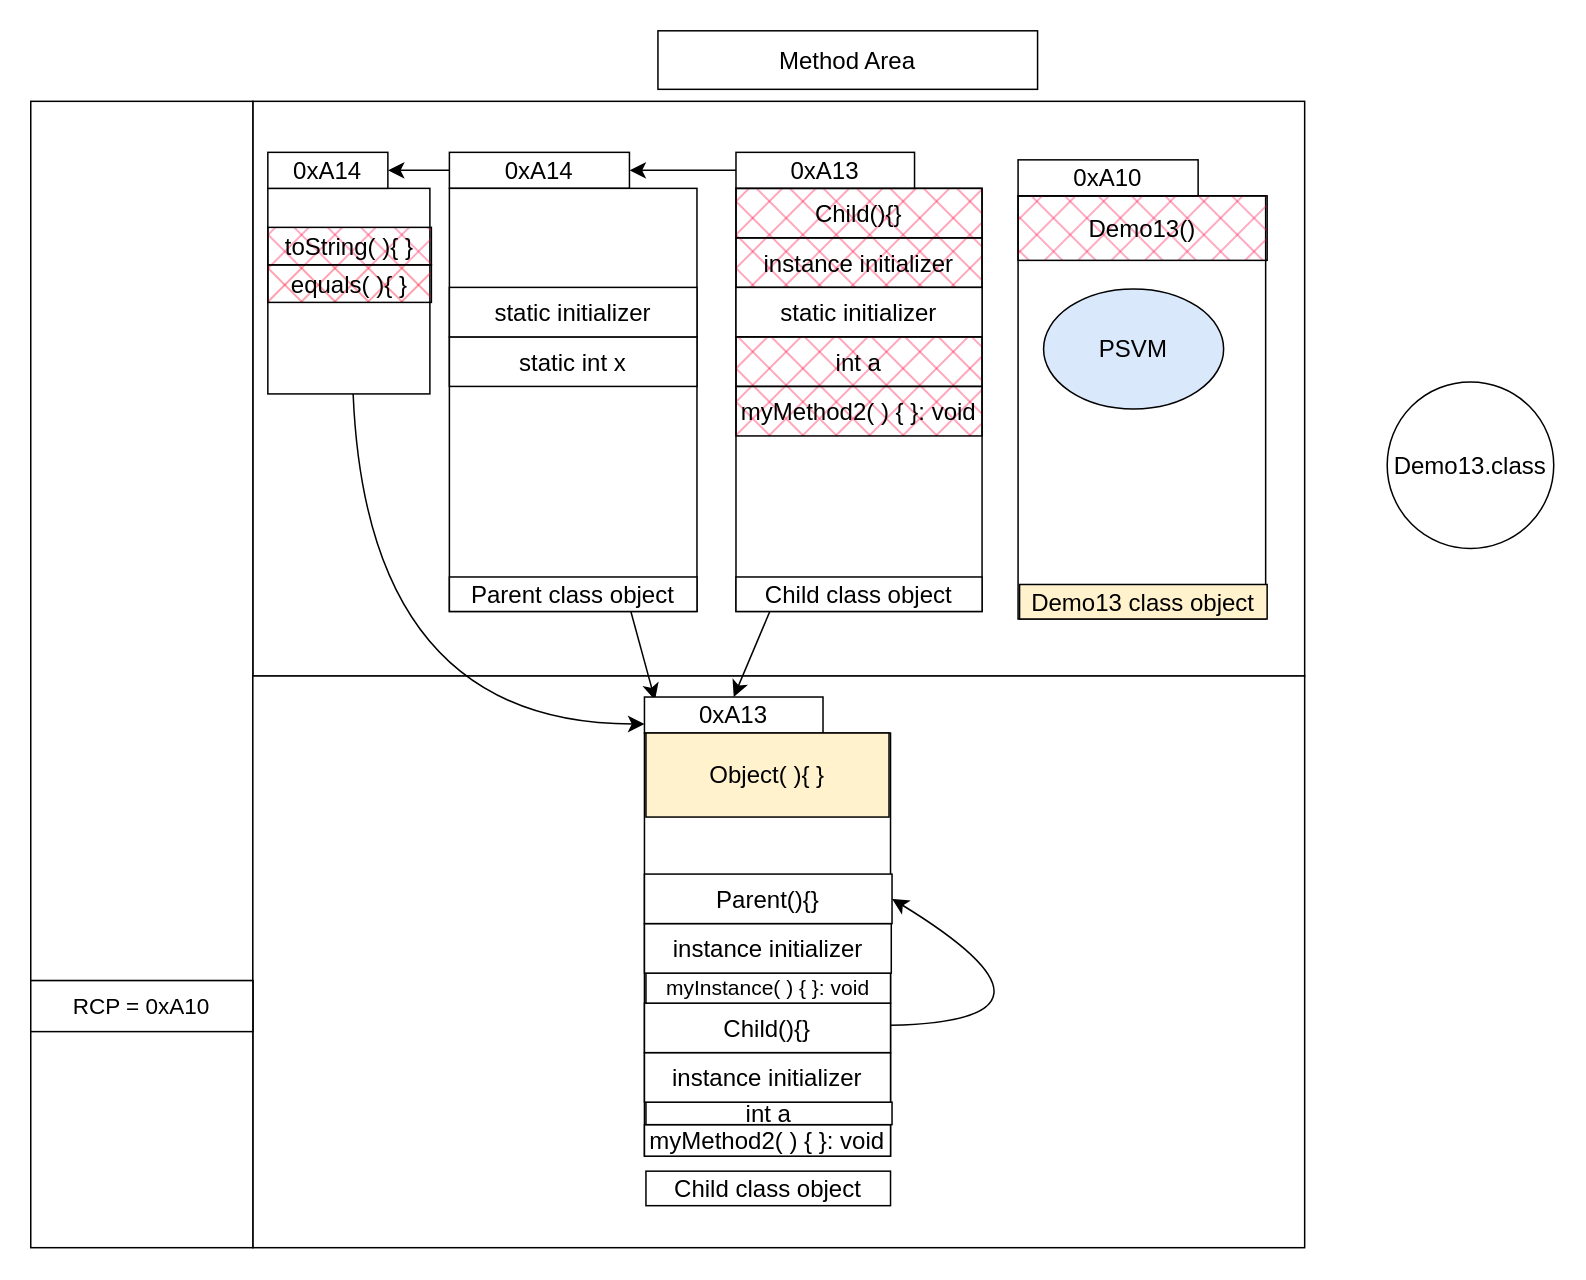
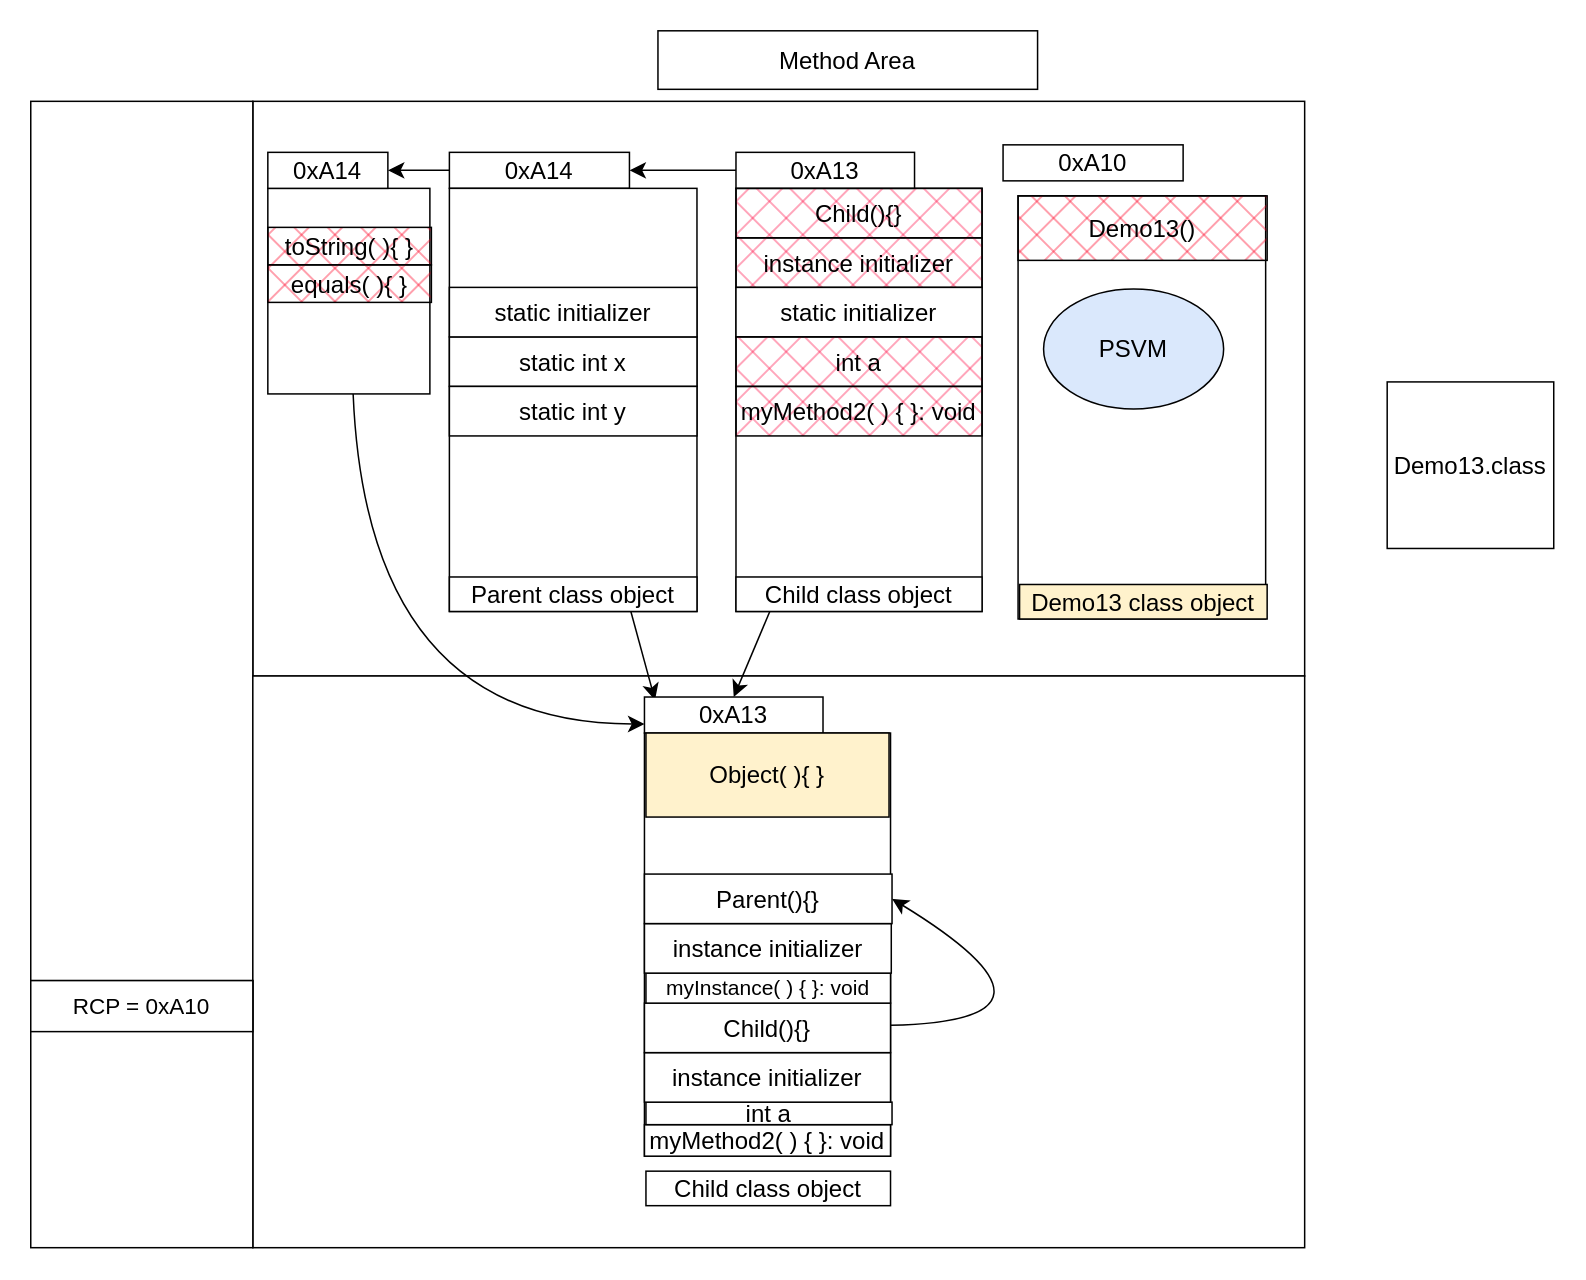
  <mxCell id="0" />
  <mxCell id="1" parent="0" />
  <mxCell id="2" value="" style="rounded=0;whiteSpace=wrap;html=1;fontSize=16;strokeWidth=6;" parent="1" vertex="1"><mxGeometry x="428" y="544" width="166" height="123" as="geometry" /></mxCell>
  <mxCell id="3" value="" style="rounded=0;whiteSpace=wrap;html=1;fontSize=16;" parent="1" vertex="1"><mxGeometry x="168" y="67" width="701" height="383" as="geometry" /></mxCell>
  <mxCell id="4" value="" style="rounded=0;whiteSpace=wrap;html=1;fontSize=16;" parent="1" vertex="1"><mxGeometry x="20" y="67" width="148" height="699" as="geometry" /></mxCell>
  <mxCell id="5" value="" style="rounded=0;whiteSpace=wrap;html=1;fontSize=16;" parent="1" vertex="1"><mxGeometry x="168" y="450" width="701" height="381" as="geometry" /></mxCell>
  <mxCell id="6" value="Method Area" style="rounded=0;whiteSpace=wrap;html=1;fontSize=16;" parent="1" vertex="1"><mxGeometry x="438" y="20" width="253" height="39" as="geometry" /></mxCell>
  <mxCell id="7" value="" style="rounded=0;whiteSpace=wrap;html=1;fontSize=16;" parent="1" vertex="1"><mxGeometry x="678" y="130" width="165" height="282" as="geometry" /></mxCell>
- <mxCell id="8" value="0xA10" style="rounded=0;whiteSpace=wrap;html=1;fontSize=16;" parent="1" vertex="1"><mxGeometry x="678" y="106" width="120" height="24" as="geometry" /></mxCell>
- <mxCell id="9" value="Demo13()" style="rounded=0;whiteSpace=wrap;html=1;fontSize=16;fillStyle=cross-hatch;fillColor=#FF1F5A;" parent="1" vertex="1"><mxGeometry x="678" y="130" width="166" height="43" as="geometry" /></mxCell>
+ <mxCell id="8" value="0xA10" style="rounded=0;whiteSpace=wrap;html=1;fontSize=16;" parent="1" vertex="1"><mxGeometry x="668" y="96" width="120" height="24" as="geometry" /></mxCell>
+ <mxCell id="9" value="Demo13()" style="rounded=0;whiteSpace=wrap;html=1;fontSize=16;fillStyle=cross-hatch;fillColor=#ff0526;" parent="1" vertex="1"><mxGeometry x="678" y="130" width="166" height="43" as="geometry" /></mxCell>
  <mxCell id="10" value="PSVM" style="ellipse;whiteSpace=wrap;html=1;fontSize=16;fillColor=#dae8fc;" parent="1" vertex="1"><mxGeometry x="695" y="192" width="120" height="80" as="geometry" /></mxCell>
  <mxCell id="11" value="" style="rounded=0;whiteSpace=wrap;html=1;fontSize=16;" parent="1" vertex="1"><mxGeometry x="20" y="653" width="148" height="178" as="geometry" /></mxCell>
  <mxCell id="12" value="RCP = 0xA10" style="rounded=0;whiteSpace=wrap;html=1;fontSize=15;" parent="1" vertex="1"><mxGeometry x="20" y="653" width="148" height="34" as="geometry" /></mxCell>
- <mxCell id="13" value="Demo13.class" style="ellipse;whiteSpace=wrap;html=1;aspect=fixed;fontSize=16;" parent="1" vertex="1"><mxGeometry x="924" y="254" width="111" height="111" as="geometry" /></mxCell>
+ <mxCell id="13" value="Demo13.class" style="whiteSpace=wrap;html=1;aspect=fixed;fontSize=16;" parent="1" vertex="1"><mxGeometry x="924" y="254" width="111" height="111" as="geometry" /></mxCell>
  <mxCell id="14" style="edgeStyle=none;curved=1;rounded=0;orthogonalLoop=1;jettySize=auto;html=1;entryX=0.5;entryY=0;entryDx=0;entryDy=0;fontSize=12;startSize=8;endSize=8;" parent="1" source="15" target="45" edge="1"><mxGeometry relative="1" as="geometry" /></mxCell>
  <mxCell id="15" value="" style="rounded=0;whiteSpace=wrap;html=1;fontSize=16;" parent="1" vertex="1"><mxGeometry x="490" y="125" width="164" height="282" as="geometry" /></mxCell>
  <mxCell id="16" style="edgeStyle=none;curved=1;rounded=0;orthogonalLoop=1;jettySize=auto;html=1;entryX=1;entryY=0.5;entryDx=0;entryDy=0;fontSize=12;startSize=8;endSize=8;" parent="1" source="17" target="26" edge="1"><mxGeometry relative="1" as="geometry" /></mxCell>
  <mxCell id="17" value="0xA13" style="rounded=0;whiteSpace=wrap;html=1;fontSize=16;" parent="1" vertex="1"><mxGeometry x="490" y="101" width="119" height="24" as="geometry" /></mxCell>
  <mxCell id="18" value="Demo13 class object" style="rounded=0;whiteSpace=wrap;html=1;fontSize=16;fillColor=#fff2cc;" parent="1" vertex="1"><mxGeometry x="679" y="389" width="165" height="23" as="geometry" /></mxCell>
  <mxCell id="19" value="Child class object" style="rounded=0;whiteSpace=wrap;html=1;fontSize=16;" parent="1" vertex="1"><mxGeometry x="490" y="384" width="164" height="23" as="geometry" /></mxCell>
  <mxCell id="20" value="Child(){}" style="rounded=0;whiteSpace=wrap;html=1;fontSize=16;fillStyle=cross-hatch;fillColor=#FF144B;" parent="1" vertex="1"><mxGeometry x="490" y="125" width="164" height="33" as="geometry" /></mxCell>
  <mxCell id="21" value="instance initializer" style="rounded=0;whiteSpace=wrap;html=1;fontSize=16;fillStyle=cross-hatch;fillColor=#FF144B;" parent="1" vertex="1"><mxGeometry x="490" y="158" width="164" height="33" as="geometry" /></mxCell>
  <mxCell id="22" value="static initializer" style="rounded=0;whiteSpace=wrap;html=1;fontSize=16;" parent="1" vertex="1"><mxGeometry x="490" y="191" width="164" height="33" as="geometry" /></mxCell>
  <mxCell id="23" value="int a" style="rounded=0;whiteSpace=wrap;html=1;fontSize=16;fillStyle=cross-hatch;fillColor=#FF144B;" parent="1" vertex="1"><mxGeometry x="490" y="224" width="164" height="33" as="geometry" /></mxCell>
  <mxCell id="24" value="myMethod2( ) { }: void" style="rounded=0;whiteSpace=wrap;html=1;fontSize=16;fillStyle=cross-hatch;fillColor=#FF144B;" parent="1" vertex="1"><mxGeometry x="490" y="257" width="164" height="33" as="geometry" /></mxCell>
  <mxCell id="25" style="edgeStyle=none;curved=1;rounded=0;orthogonalLoop=1;jettySize=auto;html=1;entryX=1;entryY=0.5;entryDx=0;entryDy=0;fontSize=12;startSize=8;endSize=8;" parent="1" source="26" target="35" edge="1"><mxGeometry relative="1" as="geometry" /></mxCell>
  <mxCell id="26" value="0xA14" style="rounded=0;whiteSpace=wrap;html=1;fontSize=16;" parent="1" vertex="1"><mxGeometry x="299" y="101" width="120" height="24" as="geometry" /></mxCell>
  <mxCell id="27" style="edgeStyle=none;curved=1;rounded=0;orthogonalLoop=1;jettySize=auto;html=1;entryX=0.059;entryY=0.083;entryDx=0;entryDy=0;fontSize=12;startSize=8;endSize=8;entryPerimeter=0;" parent="1" source="28" target="45" edge="1"><mxGeometry relative="1" as="geometry" /></mxCell>
  <mxCell id="28" value="" style="rounded=0;whiteSpace=wrap;html=1;fontSize=16;" parent="1" vertex="1"><mxGeometry x="299" y="125" width="165" height="282" as="geometry" /></mxCell>
  <mxCell id="29" value="static int x" style="rounded=0;whiteSpace=wrap;html=1;fontSize=16;" parent="1" vertex="1"><mxGeometry x="299" y="224" width="165" height="33" as="geometry" /></mxCell>
  <mxCell id="30" value="static initializer" style="rounded=0;whiteSpace=wrap;html=1;fontSize=16;" parent="1" vertex="1"><mxGeometry x="299" y="191" width="165" height="33" as="geometry" /></mxCell>
  <mxCell id="31" value="Parent class object" style="rounded=0;whiteSpace=wrap;html=1;fontSize=16;" parent="1" vertex="1"><mxGeometry x="299" y="384" width="165" height="23" as="geometry" /></mxCell>
+ <mxCell id="32" value="static int y" style="rounded=0;whiteSpace=wrap;html=1;fontSize=16;" parent="1" vertex="1"><mxGeometry x="299" y="257" width="165" height="33" as="geometry" /></mxCell>
  <mxCell id="33" style="edgeStyle=none;curved=1;rounded=0;orthogonalLoop=1;jettySize=auto;html=1;entryX=0;entryY=0.75;entryDx=0;entryDy=0;fontSize=12;startSize=8;endSize=8;" parent="1" source="34" target="45" edge="1"><mxGeometry relative="1" as="geometry"><Array as="points"><mxPoint x="244" y="482" /></Array></mxGeometry></mxCell>
  <mxCell id="34" value="" style="rounded=0;whiteSpace=wrap;html=1;fontSize=16;" parent="1" vertex="1"><mxGeometry x="178" y="125" width="108" height="137" as="geometry" /></mxCell>
  <mxCell id="35" value="0xA14" style="rounded=0;whiteSpace=wrap;html=1;fontSize=16;" parent="1" vertex="1"><mxGeometry x="178" y="101" width="80" height="24" as="geometry" /></mxCell>
- <mxCell id="36" value="toString( ){ }" style="rounded=0;whiteSpace=wrap;html=1;fontSize=16;fillStyle=cross-hatch;fillColor=#ff1f5a;" parent="1" vertex="1"><mxGeometry x="178" y="151" width="109" height="25" as="geometry" /></mxCell>
+ <mxCell id="36" value="toString( ){ }" style="rounded=0;whiteSpace=wrap;html=1;fontSize=16;fillStyle=cross-hatch;fillColor=#FF0526;" parent="1" vertex="1"><mxGeometry x="178" y="151" width="109" height="25" as="geometry" /></mxCell>
  <mxCell id="37" value="equals( ){ }" style="rounded=0;whiteSpace=wrap;html=1;fontSize=16;fillStyle=cross-hatch;fillColor=#FF0526;" parent="1" vertex="1"><mxGeometry x="178" y="176" width="109" height="25" as="geometry" /></mxCell>
  <mxCell id="38" value="" style="rounded=0;whiteSpace=wrap;html=1;fontSize=16;" parent="1" vertex="1"><mxGeometry x="429" y="488" width="164" height="282" as="geometry" /></mxCell>
  <mxCell id="39" value="myMethod2( ) { }: void" style="rounded=0;whiteSpace=wrap;html=1;fontSize=16;fillStyle=solid;fillColor=#FFFFFF;" parent="1" vertex="1"><mxGeometry x="429" y="749" width="164" height="21" as="geometry" /></mxCell>
  <mxCell id="40" value="int a" style="rounded=0;whiteSpace=wrap;html=1;fontSize=16;fillStyle=solid;fillColor=#FFFFFF;" parent="1" vertex="1"><mxGeometry x="430" y="734" width="164" height="15" as="geometry" /></mxCell>
  <mxCell id="41" value="instance initializer" style="rounded=0;whiteSpace=wrap;html=1;fontSize=16;fillStyle=solid;fillColor=#FFFFFF;" parent="1" vertex="1"><mxGeometry x="429" y="701" width="164" height="33" as="geometry" /></mxCell>
  <mxCell id="42" style="edgeStyle=none;curved=1;rounded=0;orthogonalLoop=1;jettySize=auto;html=1;entryX=1;entryY=0.5;entryDx=0;entryDy=0;fontSize=12;startSize=8;endSize=8;" parent="1" source="44" target="49" edge="1"><mxGeometry relative="1" as="geometry" /></mxCell>
  <mxCell id="43" style="edgeStyle=none;curved=1;rounded=0;orthogonalLoop=1;jettySize=auto;html=1;entryX=1;entryY=0.5;entryDx=0;entryDy=0;fontSize=12;startSize=8;endSize=8;" parent="1" source="44" target="49" edge="1"><mxGeometry relative="1" as="geometry"><Array as="points"><mxPoint x="727" y="680" /></Array></mxGeometry></mxCell>
  <mxCell id="44" value="Child(){}" style="rounded=0;whiteSpace=wrap;html=1;fontSize=16;fillStyle=solid;fillColor=#FFFFFF;" parent="1" vertex="1"><mxGeometry x="429" y="668" width="164" height="33" as="geometry" /></mxCell>
  <mxCell id="45" value="0xA13" style="rounded=0;whiteSpace=wrap;html=1;fontSize=16;" parent="1" vertex="1"><mxGeometry x="429" y="464" width="119" height="24" as="geometry" /></mxCell>
  <mxCell id="46" value="Child class object" style="rounded=0;whiteSpace=wrap;html=1;fontSize=16;" parent="1" vertex="1"><mxGeometry x="430" y="780" width="163" height="23" as="geometry" /></mxCell>
  <mxCell id="47" value="myInstance( ) { }: void" style="rounded=0;whiteSpace=wrap;html=1;fontSize=14;fillStyle=solid;fillColor=#FFFFFF;" parent="1" vertex="1"><mxGeometry x="430" y="648" width="163" height="20" as="geometry" /></mxCell>
  <mxCell id="48" value="instance initializer" style="rounded=0;whiteSpace=wrap;html=1;fontSize=16;fillStyle=solid;fillColor=#FFFFFF;" parent="1" vertex="1"><mxGeometry x="429" y="615" width="164.5" height="33" as="geometry" /></mxCell>
  <mxCell id="49" value="Parent(){}" style="rounded=0;whiteSpace=wrap;html=1;fontSize=16;fillStyle=solid;fillColor=#FFFFFF;" parent="1" vertex="1"><mxGeometry x="429" y="582" width="165" height="33" as="geometry" /></mxCell>
  <mxCell id="50" value="Object( ){ }" style="rounded=0;whiteSpace=wrap;html=1;fontSize=16;fillStyle=solid;fillColor=#fff2cc;" parent="1" vertex="1"><mxGeometry x="430" y="488" width="162" height="56" as="geometry" /></mxCell>
